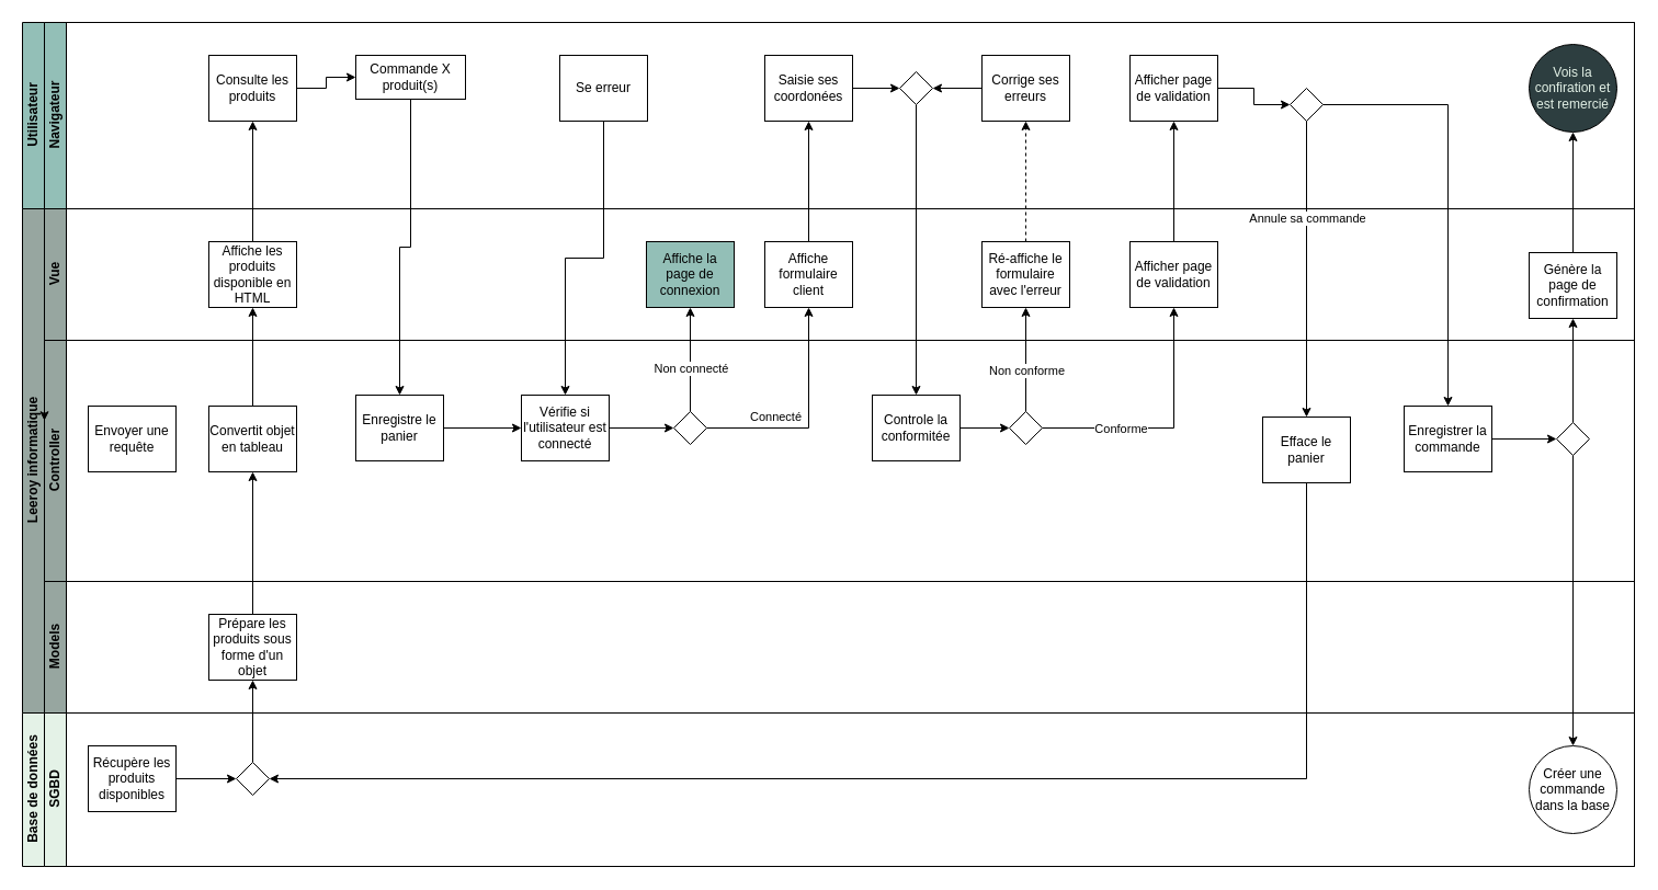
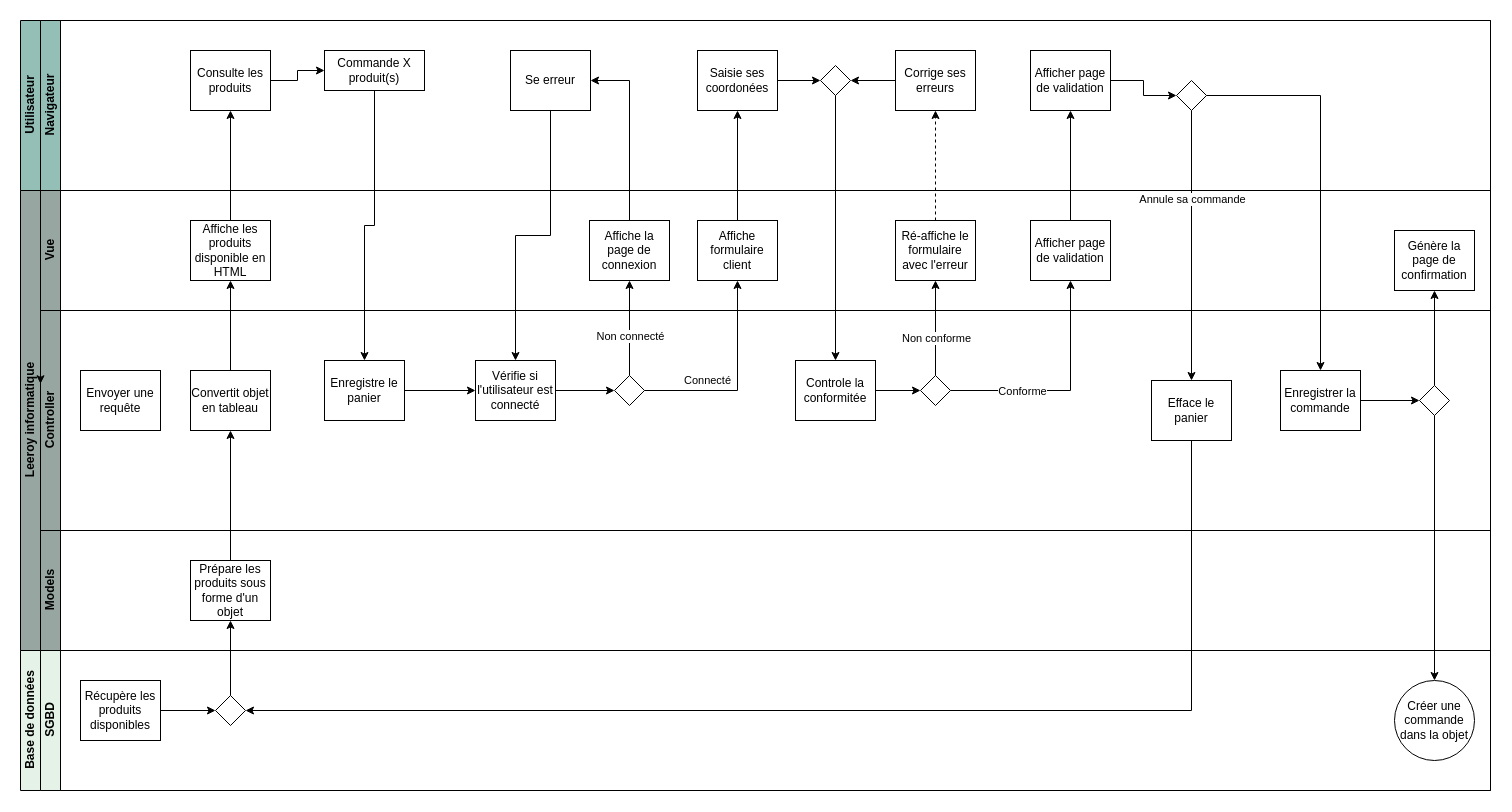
  <mxCell id="0" />
  <mxCell id="1" parent="0" />
  <mxCell id="2" value="Utilisateur" style="swimlane;html=1;childLayout=stackLayout;resizeParent=1;resizeParentMax=0;horizontal=0;startSize=20;horizontalStack=0;fillColor=#93bfb7;" parent="1" vertex="1"><mxGeometry x="20" y="20" width="1470" height="170" as="geometry" /></mxCell>
  <mxCell id="3" value="Navigateur" style="swimlane;html=1;startSize=20;horizontal=0;fillColor=#93bfb7;" parent="2" vertex="1"><mxGeometry x="20" width="1450" height="170" as="geometry" /></mxCell>
  <mxCell id="4" value="Commande X produit(s)" style="rounded=0;whiteSpace=wrap;html=1;fontFamily=Helvetica;fontSize=12;fontColor=#000000;align=center;" parent="3" vertex="1"><mxGeometry x="284" y="30" width="100" height="40" as="geometry" /></mxCell>
  <mxCell id="5" value="Consulte les produits" style="rounded=0;whiteSpace=wrap;html=1;fontFamily=Helvetica;fontSize=12;fontColor=#000000;align=center;" parent="3" vertex="1"><mxGeometry x="150" y="30" width="80" height="60" as="geometry" /></mxCell>
  <mxCell id="6" style="edgeStyle=orthogonalEdgeStyle;rounded=0;orthogonalLoop=1;jettySize=auto;html=1;entryX=0;entryY=0.5;entryDx=0;entryDy=0;exitX=1;exitY=0.5;exitDx=0;exitDy=0;" parent="3" source="5" target="4" edge="1"><mxGeometry relative="1" as="geometry"><mxPoint x="280" y="310" as="sourcePoint" /><mxPoint x="280" y="220" as="targetPoint" /></mxGeometry></mxCell>
  <mxCell id="7" style="edgeStyle=orthogonalEdgeStyle;rounded=0;orthogonalLoop=1;jettySize=auto;html=1;entryX=0;entryY=0.5;entryDx=0;entryDy=0;" edge="1" parent="3" source="8" target="10"><mxGeometry relative="1" as="geometry" /></mxCell>
  <mxCell id="8" value="Saisie ses coordonées" style="rounded=0;whiteSpace=wrap;html=1;fontFamily=Helvetica;fontSize=12;fontColor=#000000;align=center;" parent="3" vertex="1"><mxGeometry x="657" y="30" width="80" height="60" as="geometry" /></mxCell>
  <mxCell id="9" value="Se erreur" style="rounded=0;whiteSpace=wrap;html=1;fontFamily=Helvetica;fontSize=12;fontColor=#000000;align=center;" parent="3" vertex="1"><mxGeometry x="470" y="30" width="80" height="60" as="geometry" /></mxCell>
  <mxCell id="10" value="" style="rhombus;whiteSpace=wrap;html=1;" vertex="1" parent="3"><mxGeometry x="780" y="45" width="30" height="30" as="geometry" /></mxCell>
  <mxCell id="11" style="edgeStyle=orthogonalEdgeStyle;rounded=0;orthogonalLoop=1;jettySize=auto;html=1;entryX=1;entryY=0.5;entryDx=0;entryDy=0;" edge="1" parent="3" source="12" target="10"><mxGeometry relative="1" as="geometry" /></mxCell>
  <mxCell id="12" value="Corrige ses erreurs" style="rounded=0;whiteSpace=wrap;html=1;fontFamily=Helvetica;fontSize=12;fontColor=#000000;align=center;" vertex="1" parent="3"><mxGeometry x="855" y="30" width="80" height="60" as="geometry" /></mxCell>
  <mxCell id="13" style="edgeStyle=orthogonalEdgeStyle;rounded=0;orthogonalLoop=1;jettySize=auto;html=1;entryX=0;entryY=0.5;entryDx=0;entryDy=0;" edge="1" parent="3" source="14" target="15"><mxGeometry relative="1" as="geometry" /></mxCell>
  <mxCell id="14" value="Afficher page de validation" style="rounded=0;whiteSpace=wrap;html=1;fontFamily=Helvetica;fontSize=12;fontColor=#000000;align=center;" vertex="1" parent="3"><mxGeometry x="990" y="30" width="80" height="60" as="geometry" /></mxCell>
  <mxCell id="15" value="" style="rhombus;whiteSpace=wrap;html=1;" vertex="1" parent="3"><mxGeometry x="1136" y="60" width="30" height="30" as="geometry" /></mxCell>
- <mxCell id="16" value="&lt;font color=&quot;#e4f2e7&quot;&gt;Vois la confiration et est remercié&lt;br&gt;&lt;/font&gt;" style="ellipse;whiteSpace=wrap;html=1;fillColor=#2d3e40;" parent="3" vertex="1"><mxGeometry x="1354" y="20" width="80" height="80" as="geometry" /></mxCell>
  <mxCell id="17" value="Leeroy informatique" style="swimlane;html=1;childLayout=stackLayout;resizeParent=1;resizeParentMax=0;horizontal=0;startSize=20;horizontalStack=0;fillColor=#97a6a0;" parent="1" vertex="1"><mxGeometry x="20" y="190" width="1470" height="460" as="geometry" /></mxCell>
  <mxCell id="18" value="&lt;div&gt;Vue&lt;/div&gt;" style="swimlane;html=1;startSize=20;horizontal=0;fillColor=#97A6A0;" parent="17" vertex="1"><mxGeometry x="20" width="1450" height="120" as="geometry" /></mxCell>
  <mxCell id="19" value="Affiche les produits disponible en HTML" style="rounded=0;whiteSpace=wrap;html=1;fontFamily=Helvetica;fontSize=12;fontColor=#000000;align=center;" parent="18" vertex="1"><mxGeometry x="150" y="30" width="80" height="60" as="geometry" /></mxCell>
  <mxCell id="20" value="Affiche formulaire client" style="rounded=0;whiteSpace=wrap;html=1;fontFamily=Helvetica;fontSize=12;fontColor=#000000;align=center;" parent="18" vertex="1"><mxGeometry x="657" y="30" width="80" height="60" as="geometry" /></mxCell>
- <mxCell id="21" value="Affiche la page de connexion" style="rounded=0;whiteSpace=wrap;html=1;fontFamily=Helvetica;fontSize=12;fontColor=#000000;align=center;fillColor=#93bfb7;" vertex="1" parent="18"><mxGeometry x="549" y="30" width="80" height="60" as="geometry" /></mxCell>
+ <mxCell id="21" value="Affiche la page de connexion" style="rounded=0;whiteSpace=wrap;html=1;fontFamily=Helvetica;fontSize=12;fontColor=#000000;align=center;" vertex="1" parent="18"><mxGeometry x="549" y="30" width="80" height="60" as="geometry" /></mxCell>
  <mxCell id="22" value="Ré-affiche le formulaire avec l'erreur" style="rounded=0;whiteSpace=wrap;html=1;fontFamily=Helvetica;fontSize=12;fontColor=#000000;align=center;" vertex="1" parent="18"><mxGeometry x="855" y="30" width="80" height="60" as="geometry" /></mxCell>
  <mxCell id="23" value="Afficher page de validation" style="rounded=0;whiteSpace=wrap;html=1;fontFamily=Helvetica;fontSize=12;fontColor=#000000;align=center;" vertex="1" parent="18"><mxGeometry x="990" y="30" width="80" height="60" as="geometry" /></mxCell>
  <mxCell id="24" value="Controller" style="swimlane;html=1;startSize=20;horizontal=0;fillColor=#97A6A0;" parent="17" vertex="1"><mxGeometry x="20" y="120" width="1450" height="220" as="geometry" /></mxCell>
  <mxCell id="25" value="Convertit objet en tableau" style="rounded=0;whiteSpace=wrap;html=1;fontFamily=Helvetica;fontSize=12;fontColor=#000000;align=center;" parent="24" vertex="1"><mxGeometry x="150" y="60" width="80" height="60" as="geometry" /></mxCell>
  <mxCell id="26" style="edgeStyle=orthogonalEdgeStyle;rounded=0;orthogonalLoop=1;jettySize=auto;html=1;entryX=0;entryY=0.5;entryDx=0;entryDy=0;" edge="1" parent="24" source="27" target="34"><mxGeometry relative="1" as="geometry" /></mxCell>
  <mxCell id="27" value="Controle la conformitée" style="rounded=0;whiteSpace=wrap;html=1;fontFamily=Helvetica;fontSize=12;fontColor=#000000;align=center;" parent="24" vertex="1"><mxGeometry x="755" y="50" width="80" height="60" as="geometry" /></mxCell>
  <mxCell id="28" style="edgeStyle=orthogonalEdgeStyle;rounded=0;orthogonalLoop=1;jettySize=auto;html=1;entryX=0;entryY=0.5;entryDx=0;entryDy=0;" edge="1" parent="24" source="29" target="32"><mxGeometry relative="1" as="geometry" /></mxCell>
  <mxCell id="29" value="Enregistre le panier" style="rounded=0;whiteSpace=wrap;html=1;fontFamily=Helvetica;fontSize=12;fontColor=#000000;align=center;" parent="24" vertex="1"><mxGeometry x="284" y="50" width="80" height="60" as="geometry" /></mxCell>
  <mxCell id="30" value="Envoyer une requête" style="rounded=0;whiteSpace=wrap;html=1;fontFamily=Helvetica;fontSize=12;fontColor=#000000;align=center;" vertex="1" parent="24"><mxGeometry x="40" y="60" width="80" height="60" as="geometry" /></mxCell>
  <mxCell id="31" style="edgeStyle=orthogonalEdgeStyle;rounded=0;orthogonalLoop=1;jettySize=auto;html=1;entryX=0;entryY=0.5;entryDx=0;entryDy=0;" edge="1" parent="24" source="32" target="33"><mxGeometry relative="1" as="geometry" /></mxCell>
  <mxCell id="32" value="Vérifie si l'utilisateur est connecté" style="rounded=0;whiteSpace=wrap;html=1;fontFamily=Helvetica;fontSize=12;fontColor=#000000;align=center;" vertex="1" parent="24"><mxGeometry x="435" y="50" width="80" height="60" as="geometry" /></mxCell>
  <mxCell id="33" value="" style="rhombus;whiteSpace=wrap;html=1;" vertex="1" parent="24"><mxGeometry x="574" y="65" width="30" height="30" as="geometry" /></mxCell>
  <mxCell id="34" value="" style="rhombus;whiteSpace=wrap;html=1;" vertex="1" parent="24"><mxGeometry x="880" y="65" width="30" height="30" as="geometry" /></mxCell>
  <mxCell id="35" value="Enregistrer la commande" style="rounded=0;whiteSpace=wrap;html=1;fontFamily=Helvetica;fontSize=12;fontColor=#000000;align=center;" vertex="1" parent="24"><mxGeometry x="1240" y="60" width="80" height="60" as="geometry" /></mxCell>
  <mxCell id="36" value="Efface le panier" style="rounded=0;whiteSpace=wrap;html=1;fontFamily=Helvetica;fontSize=12;fontColor=#000000;align=center;" vertex="1" parent="24"><mxGeometry x="1111" y="70" width="80" height="60" as="geometry" /></mxCell>
  <mxCell id="37" style="edgeStyle=orthogonalEdgeStyle;rounded=0;orthogonalLoop=1;jettySize=auto;html=1;exitX=0;exitY=0.25;exitDx=0;exitDy=0;entryX=0;entryY=0.333;entryDx=0;entryDy=0;entryPerimeter=0;" parent="17" source="24" target="24" edge="1"><mxGeometry relative="1" as="geometry" /></mxCell>
  <mxCell id="38" value="Models" style="swimlane;html=1;startSize=20;horizontal=0;fillColor=#97A6A0;" parent="17" vertex="1"><mxGeometry x="20" y="340" width="1450" height="120" as="geometry" /></mxCell>
  <mxCell id="39" value="Prépare les produits sous forme d'un objet" style="rounded=0;whiteSpace=wrap;html=1;fontFamily=Helvetica;fontSize=12;fontColor=#000000;align=center;" parent="38" vertex="1"><mxGeometry x="150" y="30" width="80" height="60" as="geometry" /></mxCell>
  <mxCell id="40" value="" style="edgeStyle=orthogonalEdgeStyle;rounded=0;orthogonalLoop=1;jettySize=auto;html=1;" parent="17" source="39" target="25" edge="1"><mxGeometry relative="1" as="geometry" /></mxCell>
  <mxCell id="41" style="edgeStyle=orthogonalEdgeStyle;rounded=0;orthogonalLoop=1;jettySize=auto;html=1;entryX=0.5;entryY=1;entryDx=0;entryDy=0;" parent="17" source="25" target="19" edge="1"><mxGeometry relative="1" as="geometry" /></mxCell>
  <mxCell id="42" style="edgeStyle=orthogonalEdgeStyle;rounded=0;orthogonalLoop=1;jettySize=auto;html=1;entryX=0.5;entryY=1;entryDx=0;entryDy=0;" edge="1" parent="17" source="33" target="20"><mxGeometry relative="1" as="geometry" /></mxCell>
  <mxCell id="43" value="Connecté" style="edgeLabel;html=1;align=center;verticalAlign=middle;resizable=0;points=[];" vertex="1" connectable="0" parent="42"><mxGeometry x="-0.31" y="-1" relative="1" as="geometry"><mxPoint x="-8" y="-12" as="offset" /></mxGeometry></mxCell>
  <mxCell id="44" style="edgeStyle=orthogonalEdgeStyle;rounded=0;orthogonalLoop=1;jettySize=auto;html=1;entryX=0.5;entryY=1;entryDx=0;entryDy=0;" edge="1" parent="17" source="33" target="21"><mxGeometry relative="1" as="geometry" /></mxCell>
  <mxCell id="45" value="Non connecté" style="edgeLabel;html=1;align=center;verticalAlign=middle;resizable=0;points=[];" vertex="1" connectable="0" parent="44"><mxGeometry x="-0.158" relative="1" as="geometry"><mxPoint as="offset" /></mxGeometry></mxCell>
  <mxCell id="46" style="edgeStyle=orthogonalEdgeStyle;rounded=0;orthogonalLoop=1;jettySize=auto;html=1;entryX=0.5;entryY=1;entryDx=0;entryDy=0;" edge="1" parent="17" source="34" target="22"><mxGeometry relative="1" as="geometry" /></mxCell>
  <mxCell id="47" value="Non conforme" style="edgeLabel;html=1;align=center;verticalAlign=middle;resizable=0;points=[];" vertex="1" connectable="0" parent="46"><mxGeometry x="-0.2" relative="1" as="geometry"><mxPoint as="offset" /></mxGeometry></mxCell>
  <mxCell id="48" style="edgeStyle=orthogonalEdgeStyle;rounded=0;orthogonalLoop=1;jettySize=auto;html=1;entryX=0.5;entryY=1;entryDx=0;entryDy=0;" edge="1" parent="17" source="34" target="23"><mxGeometry relative="1" as="geometry" /></mxCell>
  <mxCell id="49" value="Conforme" style="edgeLabel;html=1;align=center;verticalAlign=middle;resizable=0;points=[];" vertex="1" connectable="0" parent="48"><mxGeometry x="-0.383" relative="1" as="geometry"><mxPoint as="offset" /></mxGeometry></mxCell>
  <mxCell id="50" value="Base de données" style="swimlane;html=1;childLayout=stackLayout;resizeParent=1;resizeParentMax=0;horizontal=0;startSize=20;horizontalStack=0;fillColor=#e4f2e7;" parent="1" vertex="1"><mxGeometry x="20" y="650" width="1470" height="140" as="geometry" /></mxCell>
  <mxCell id="51" value="SGBD" style="swimlane;html=1;startSize=20;horizontal=0;fillColor=#E4F2E7;" parent="50" vertex="1"><mxGeometry x="20" width="1450" height="140" as="geometry" /></mxCell>
  <mxCell id="52" style="edgeStyle=orthogonalEdgeStyle;rounded=0;orthogonalLoop=1;jettySize=auto;html=1;entryX=0;entryY=0.5;entryDx=0;entryDy=0;" edge="1" parent="51" source="53" target="54"><mxGeometry relative="1" as="geometry" /></mxCell>
  <mxCell id="53" value="Récupère les produits disponibles" style="rounded=0;whiteSpace=wrap;html=1;fontFamily=Helvetica;fontSize=12;fontColor=#000000;align=center;" parent="51" vertex="1"><mxGeometry x="40" y="30" width="80" height="60" as="geometry" /></mxCell>
  <mxCell id="54" value="" style="rhombus;whiteSpace=wrap;html=1;" vertex="1" parent="51"><mxGeometry x="175" y="45" width="30" height="30" as="geometry" /></mxCell>
  <mxCell id="55" style="edgeStyle=orthogonalEdgeStyle;rounded=0;orthogonalLoop=1;jettySize=auto;html=1;entryX=0.5;entryY=1;entryDx=0;entryDy=0;" parent="1" source="19" target="5" edge="1"><mxGeometry relative="1" as="geometry" /></mxCell>
  <mxCell id="56" style="edgeStyle=orthogonalEdgeStyle;rounded=0;orthogonalLoop=1;jettySize=auto;html=1;" parent="1" source="4" target="29" edge="1"><mxGeometry relative="1" as="geometry" /></mxCell>
  <mxCell id="57" style="edgeStyle=orthogonalEdgeStyle;rounded=0;orthogonalLoop=1;jettySize=auto;html=1;entryX=0.5;entryY=1;entryDx=0;entryDy=0;" parent="1" source="20" target="8" edge="1"><mxGeometry relative="1" as="geometry" /></mxCell>
+ <mxCell id="58" style="edgeStyle=orthogonalEdgeStyle;rounded=0;orthogonalLoop=1;jettySize=auto;html=1;entryX=1;entryY=0.5;entryDx=0;entryDy=0;" edge="1" parent="1" source="21" target="9"><mxGeometry relative="1" as="geometry" /></mxCell>
  <mxCell id="59" style="edgeStyle=orthogonalEdgeStyle;rounded=0;orthogonalLoop=1;jettySize=auto;html=1;entryX=0.5;entryY=0;entryDx=0;entryDy=0;" edge="1" parent="1" source="9" target="32"><mxGeometry relative="1" as="geometry" /></mxCell>
  <mxCell id="60" style="edgeStyle=orthogonalEdgeStyle;rounded=0;orthogonalLoop=1;jettySize=auto;html=1;entryX=0.5;entryY=0;entryDx=0;entryDy=0;" edge="1" parent="1" source="10" target="27"><mxGeometry relative="1" as="geometry" /></mxCell>
  <mxCell id="61" style="edgeStyle=orthogonalEdgeStyle;rounded=0;orthogonalLoop=1;jettySize=auto;html=1;entryX=0.5;entryY=1;entryDx=0;entryDy=0;dashed=1;" edge="1" parent="1" source="22" target="12"><mxGeometry relative="1" as="geometry" /></mxCell>
  <mxCell id="62" style="edgeStyle=orthogonalEdgeStyle;rounded=0;orthogonalLoop=1;jettySize=auto;html=1;entryX=0.5;entryY=1;entryDx=0;entryDy=0;" edge="1" parent="1" source="23" target="14"><mxGeometry relative="1" as="geometry" /></mxCell>
  <mxCell id="63" style="edgeStyle=orthogonalEdgeStyle;rounded=0;orthogonalLoop=1;jettySize=auto;html=1;entryX=0;entryY=0.5;entryDx=0;entryDy=0;" edge="1" parent="1" source="35" target="70"><mxGeometry relative="1" as="geometry" /></mxCell>
  <mxCell id="64" style="edgeStyle=orthogonalEdgeStyle;rounded=0;orthogonalLoop=1;jettySize=auto;html=1;entryX=0.5;entryY=0;entryDx=0;entryDy=0;" edge="1" parent="1" source="15" target="36"><mxGeometry relative="1" as="geometry" /></mxCell>
  <mxCell id="65" value="Annule sa commande" style="edgeLabel;html=1;align=center;verticalAlign=middle;resizable=0;points=[];" vertex="1" connectable="0" parent="64"><mxGeometry x="-0.345" relative="1" as="geometry"><mxPoint as="offset" /></mxGeometry></mxCell>
  <mxCell id="66" style="edgeStyle=orthogonalEdgeStyle;rounded=0;orthogonalLoop=1;jettySize=auto;html=1;entryX=0.5;entryY=1;entryDx=0;entryDy=0;" edge="1" parent="1" source="54" target="39"><mxGeometry relative="1" as="geometry" /></mxCell>
  <mxCell id="67" style="edgeStyle=orthogonalEdgeStyle;rounded=0;orthogonalLoop=1;jettySize=auto;html=1;entryX=1;entryY=0.5;entryDx=0;entryDy=0;" edge="1" parent="1" source="36" target="54"><mxGeometry relative="1" as="geometry"><Array as="points"><mxPoint x="1191" y="710" /></Array></mxGeometry></mxCell>
  <mxCell id="68" style="edgeStyle=orthogonalEdgeStyle;rounded=0;orthogonalLoop=1;jettySize=auto;html=1;" edge="1" parent="1" source="15" target="35"><mxGeometry relative="1" as="geometry" /></mxCell>
  <mxCell id="69" value="Génère la page de confirmation" style="rounded=0;whiteSpace=wrap;html=1;fontFamily=Helvetica;fontSize=12;fontColor=#000000;align=center;" parent="1" vertex="1"><mxGeometry x="1394" y="230" width="80" height="60" as="geometry" /></mxCell>
  <mxCell id="70" value="" style="rhombus;whiteSpace=wrap;html=1;" parent="1" vertex="1"><mxGeometry x="1419" y="385" width="30" height="30" as="geometry" /></mxCell>
  <mxCell id="71" style="edgeStyle=orthogonalEdgeStyle;rounded=0;orthogonalLoop=1;jettySize=auto;html=1;entryX=0.5;entryY=1;entryDx=0;entryDy=0;" parent="1" source="70" target="69" edge="1"><mxGeometry relative="1" as="geometry" /></mxCell>
- <mxCell id="72" style="edgeStyle=orthogonalEdgeStyle;rounded=0;orthogonalLoop=1;jettySize=auto;html=1;entryX=0.5;entryY=1;entryDx=0;entryDy=0;" parent="1" source="69" target="16" edge="1"><mxGeometry relative="1" as="geometry"><mxPoint x="1044" y="240" as="targetPoint" /></mxGeometry></mxCell>
- <mxCell id="73" value="Créer une commande dans la base" style="ellipse;whiteSpace=wrap;html=1;" parent="1" vertex="1"><mxGeometry x="1394" y="680" width="80" height="80" as="geometry" /></mxCell>
+ <mxCell id="73" value="Créer une commande dans la objet" style="ellipse;whiteSpace=wrap;html=1;" parent="1" vertex="1"><mxGeometry x="1394" y="680" width="80" height="80" as="geometry" /></mxCell>
  <mxCell id="74" style="edgeStyle=orthogonalEdgeStyle;rounded=0;orthogonalLoop=1;jettySize=auto;html=1;entryX=0.5;entryY=0;entryDx=0;entryDy=0;" parent="1" source="70" target="73" edge="1"><mxGeometry relative="1" as="geometry" /></mxCell>
